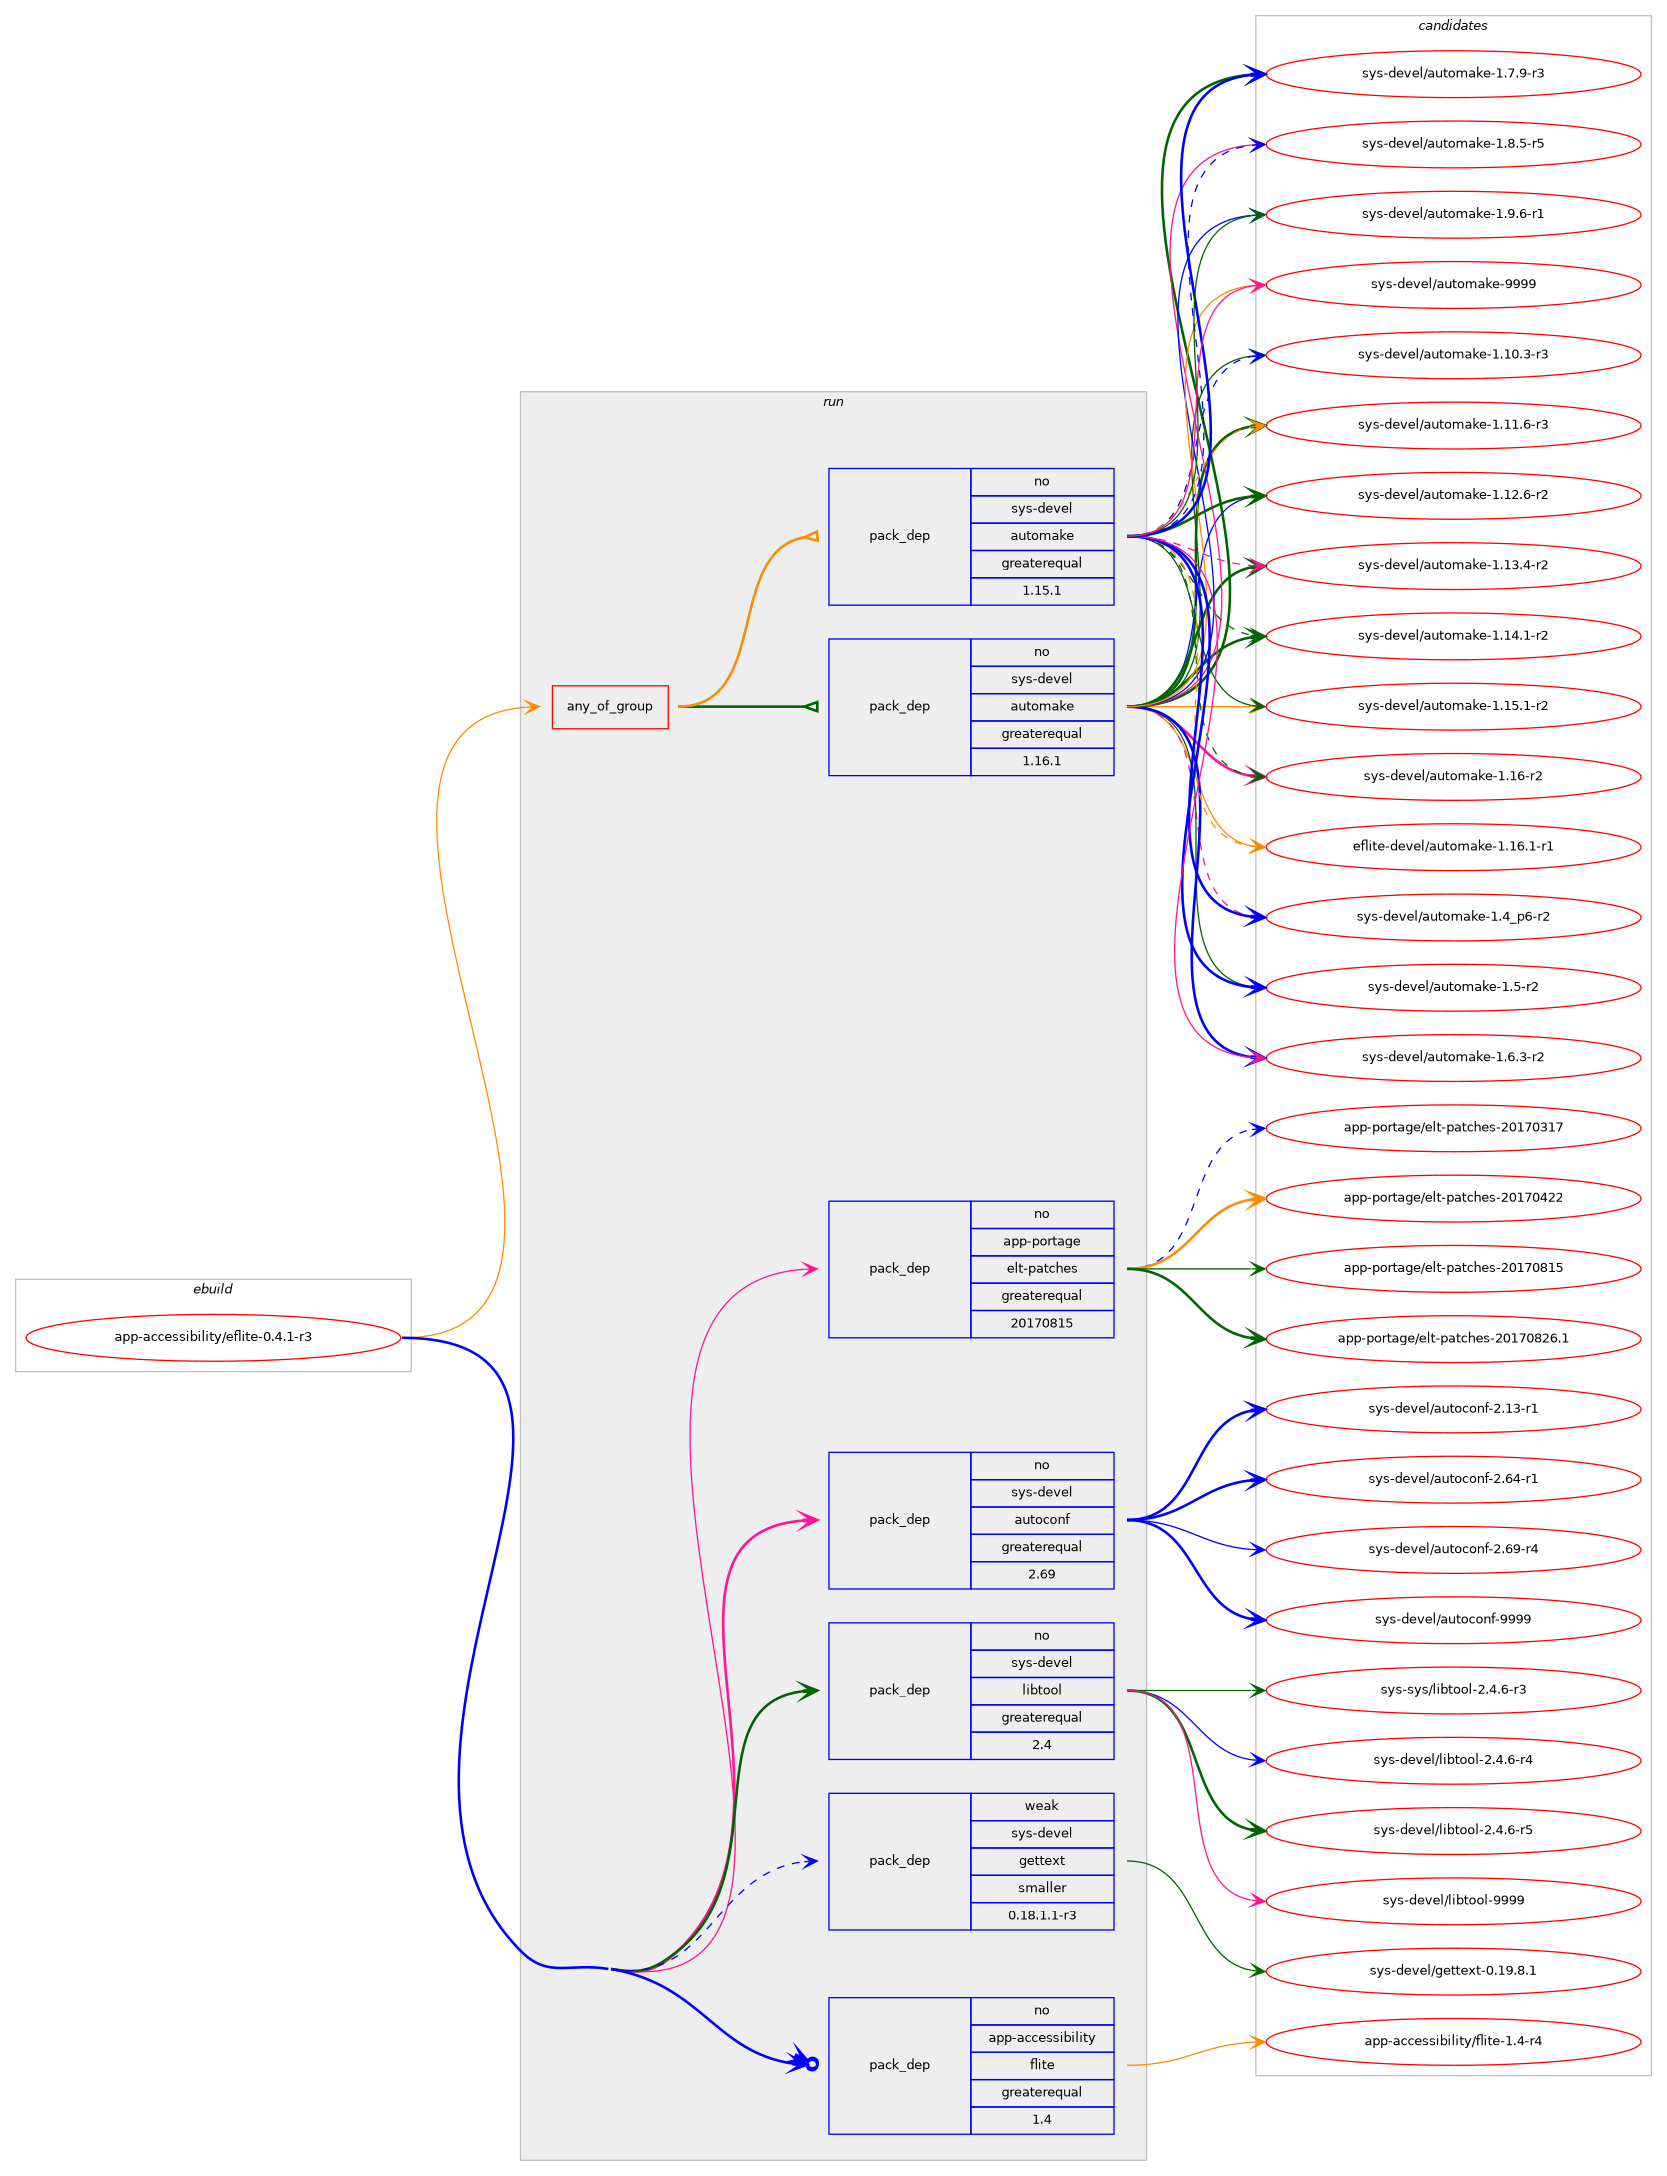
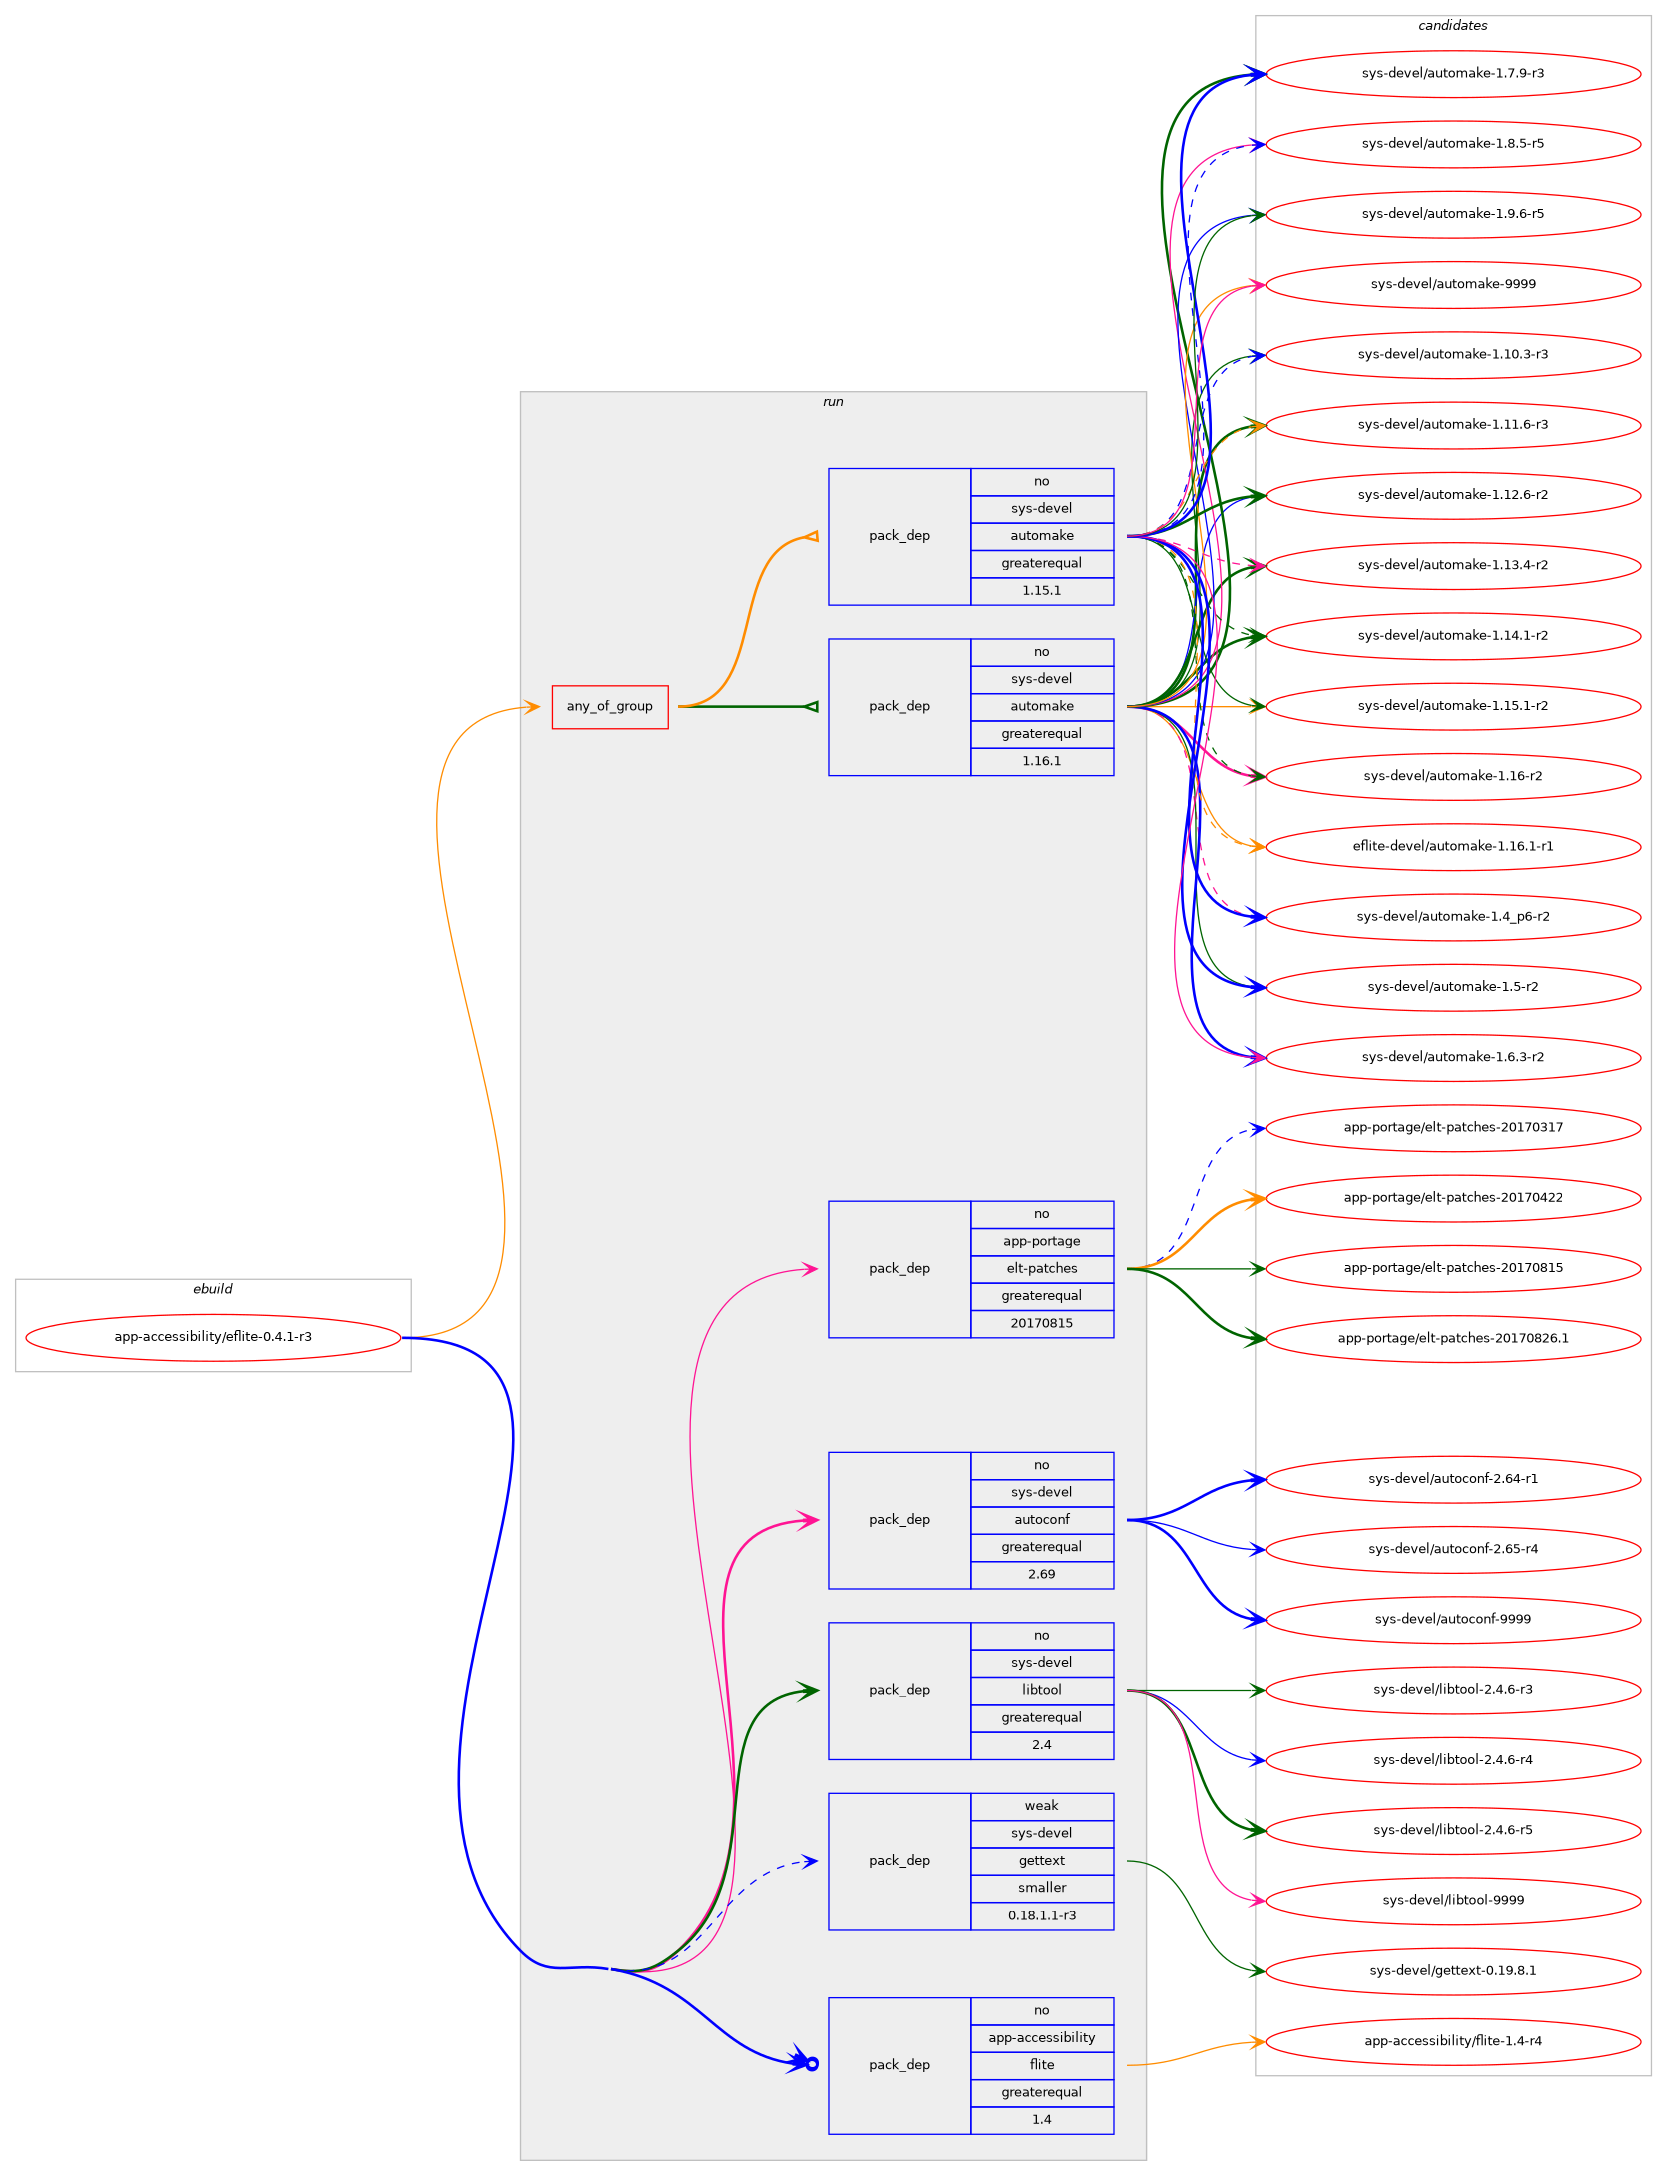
  digraph {
    compound=true
    concentrate=true
    fontname=Helvetica
    fontsize=10
    newrank=true
    rankdir=LR
    ranksep=1.5
    node [color=red fontname=Helvetica fontsize=10]
    edge [arrowhead=vee color=darkgreen headport=w style=solid tailport=e weight=100]
    n1 [label="app-accessibility/eflite-0.4.1-r3" width=4]
    n2 [color=blue label=<<TABLE BORDER="0" CELLBORDER="1" CELLSPACING="0" CELLPADDING="4" WIDTH="220"><TR><TD ROWSPAN="6" CELLPADDING="30">pack_dep</TD></TR><TR><TD WIDTH="110">no</TD></TR><TR><TD>sys-devel</TD></TR><TR><TD>automake</TD></TR><TR><TD>greaterequal</TD></TR><TR><TD>1.16.1</TD></TR></TABLE>> shape=none]
    n3 [color=blue label=<<TABLE BORDER="0" CELLBORDER="1" CELLSPACING="0" CELLPADDING="4" WIDTH="220"><TR><TD ROWSPAN="6" CELLPADDING="30">pack_dep</TD></TR><TR><TD WIDTH="110">no</TD></TR><TR><TD>sys-devel</TD></TR><TR><TD>automake</TD></TR><TR><TD>greaterequal</TD></TR><TR><TD>1.15.1</TD></TR></TABLE>> shape=none]
    n4 [label=<<TABLE BORDER="0" CELLBORDER="1" CELLSPACING="0" CELLPADDING="4"><TR><TD CELLPADDING="10">any_of_group</TD></TR></TABLE>> shape=none]
    n5 [color=blue label=<<TABLE BORDER="0" CELLBORDER="1" CELLSPACING="0" CELLPADDING="4" WIDTH="220"><TR><TD ROWSPAN="6" CELLPADDING="30">pack_dep</TD></TR><TR><TD WIDTH="110">no</TD></TR><TR><TD>app-portage</TD></TR><TR><TD>elt-patches</TD></TR><TR><TD>greaterequal</TD></TR><TR><TD>20170815</TD></TR></TABLE>> shape=none]
    n6 [color=blue label=<<TABLE BORDER="0" CELLBORDER="1" CELLSPACING="0" CELLPADDING="4" WIDTH="220"><TR><TD ROWSPAN="6" CELLPADDING="30">pack_dep</TD></TR><TR><TD WIDTH="110">no</TD></TR><TR><TD>sys-devel</TD></TR><TR><TD>autoconf</TD></TR><TR><TD>greaterequal</TD></TR><TR><TD>2.69</TD></TR></TABLE>> shape=none]
    n7 [color=blue label=<<TABLE BORDER="0" CELLBORDER="1" CELLSPACING="0" CELLPADDING="4" WIDTH="220"><TR><TD ROWSPAN="6" CELLPADDING="30">pack_dep</TD></TR><TR><TD WIDTH="110">no</TD></TR><TR><TD>sys-devel</TD></TR><TR><TD>libtool</TD></TR><TR><TD>greaterequal</TD></TR><TR><TD>2.4</TD></TR></TABLE>> shape=none]
    n8 [color=blue label=<<TABLE BORDER="0" CELLBORDER="1" CELLSPACING="0" CELLPADDING="4" WIDTH="220"><TR><TD ROWSPAN="6" CELLPADDING="30">pack_dep</TD></TR><TR><TD WIDTH="110">weak</TD></TR><TR><TD>sys-devel</TD></TR><TR><TD>gettext</TD></TR><TR><TD>smaller</TD></TR><TR><TD>0.18.1.1-r3</TD></TR></TABLE>> shape=none]
    n9 [color=blue label=<<TABLE BORDER="0" CELLBORDER="1" CELLSPACING="0" CELLPADDING="4" WIDTH="220"><TR><TD ROWSPAN="6" CELLPADDING="30">pack_dep</TD></TR><TR><TD WIDTH="110">no</TD></TR><TR><TD>app-accessibility</TD></TR><TR><TD>flite</TD></TR><TR><TD>greaterequal</TD></TR><TR><TD>1.4</TD></TR></TABLE>> shape=none]
    n10 [label="sys-devel/automake-1.10.3-r3" width=4]
    n11 [label="sys-devel/automake-1.11.6-r3" width=4]
    n12 [label="sys-devel/automake-1.12.6-r2" width=4]
    n13 [label="sys-devel/automake-1.13.4-r2" width=4]
    n14 [label="sys-devel/automake-1.14.1-r2" width=4]
    n15 [label="sys-devel/automake-1.15.1-r2" width=4]
    n16 [label="sys-devel/automake-1.16-r2" width=4]
    n17 [label="eflite-devel/automake-1.16.1-r1" width=4]
    n18 [label="sys-devel/automake-1.4_p6-r2" width=4]
    n19 [label="sys-devel/automake-1.5-r2" width=4]
    n20 [label="sys-devel/automake-1.6.3-r2" width=4]
    n21 [label="sys-devel/automake-1.7.9-r3" width=4]
    n22 [label="sys-devel/automake-1.8.5-r5" width=4]
-   n23 [label="sys-devel/automake-1.9.6-r1" width=4]
+   n23 [label="sys-devel/automake-1.9.6-r5" width=4]
    n24 [label="sys-devel/automake-9999" width=4]
    n25 [label="app-portage/elt-patches-20170317" width=4]
    n26 [label="app-portage/elt-patches-20170422" width=4]
    n27 [label="app-portage/elt-patches-20170815" width=4]
    n28 [label="app-portage/elt-patches-20170826.1" width=4]
-   n29 [label="sys-devel/autoconf-2.13-r1" width=4]
    n30 [label="sys-devel/autoconf-2.64-r1" width=4]
-   n31 [label="sys-devel/autoconf-2.69-r4" width=4]
+   n31 [label="sys-devel/autoconf-2.65-r4" width=4]
    n32 [label="sys-devel/autoconf-9999" width=4]
-   n33 [label="sys-sys/libtool-2.4.6-r3" width=4]
+   n33 [label="sys-devel/libtool-2.4.6-r3" width=4]
    n34 [label="sys-devel/libtool-2.4.6-r4" width=4]
    n35 [label="sys-devel/libtool-2.4.6-r5" width=4]
    n36 [label="sys-devel/libtool-9999" width=4]
    n37 [label="sys-devel/gettext-0.19.8.1" width=4]
    n38 [label="app-accessibility/flite-1.4-r4" width=4]
    subgraph cluster_1 {
      color=gray
      label=<<i>ebuild</i>>
      rank=same
      n1
    }
    subgraph cluster_2 {
      color=gray
      label=<<i>dependencies</i>>
      subgraph cluster_3 {
        color=gray
        fillcolor="#eeeeee"
        label=<<i>compile</i>>
        style=filled
        subgraph sub_4 {
          color=gray
          fillcolor="#eeeeee"
          label=<<i>compile</i>>
          style=filled
          n4
          subgraph sub_5 {
            color=gray
            fillcolor="#eeeeee"
            label=<<i>compile</i>>
            style=filled
            n2
          }
          subgraph sub_6 {
            color=gray
            fillcolor="#eeeeee"
            label=<<i>compile</i>>
            style=filled
            n3
          }
        }
        subgraph sub_7 {
          color=gray
          fillcolor="#eeeeee"
          label=<<i>compile</i>>
          style=filled
          n5
        }
        subgraph sub_8 {
          color=gray
          fillcolor="#eeeeee"
          label=<<i>compile</i>>
          style=filled
          n6
        }
        subgraph sub_9 {
          color=gray
          fillcolor="#eeeeee"
          label=<<i>compile</i>>
          style=filled
          n7
        }
        subgraph sub_10 {
          color=gray
          fillcolor="#eeeeee"
          label=<<i>compile</i>>
          style=filled
          n8
        }
      }
      subgraph cluster_11 {
        color=gray
        fillcolor="#eeeeee"
        label=<<i>compile and run</i>>
        style=filled
        subgraph sub_12 {
          color=gray
          fillcolor="#eeeeee"
          label=<<i>compile and run</i>>
          style=filled
          n9
        }
      }
      subgraph cluster_13 {
        color=gray
        fillcolor="#eeeeee"
        label=<<i>run</i>>
        style=filled
      }
    }
    subgraph cluster_14 {
      color=gray
      label=<<i>candidates</i>>
      rank=same
      subgraph sub_15 {
        color=black
        label=<<i>candidates</i>>
        nodesep=1
        rank=same
        n10
        n11
        n12
        n13
        n14
        n15
        n16
        n17
        n18
        n19
        n20
        n21
        n22
        n23
        n24
      }
      subgraph sub_16 {
        color=black
        label=<<i>candidates</i>>
        nodesep=1
        rank=same
        n10
        n11
        n12
        n13
        n14
        n15
        n16
        n17
        n18
        n19
        n20
        n21
        n22
        n23
        n24
      }
      subgraph sub_17 {
        color=black
        label=<<i>candidates</i>>
        nodesep=1
        rank=same
        n25
        n26
        n27
        n28
      }
      subgraph sub_18 {
        color=black
        label=<<i>candidates</i>>
        nodesep=1
        rank=same
-       n29
        n30
        n31
        n32
      }
      subgraph sub_19 {
        color=black
        label=<<i>candidates</i>>
        nodesep=1
        rank=same
        n33
        n34
        n35
        n36
      }
      subgraph sub_20 {
        color=black
        label=<<i>candidates</i>>
        nodesep=1
        rank=same
        n37
      }
      subgraph sub_21 {
        color=black
        label=<<i>candidates</i>>
        nodesep=1
        rank=same
        n38
      }
    }
    n1 -> n4 [color=darkorange weight=20]
    n1 -> n5 [color=deeppink weight=20]
    n1 -> n6 [color=deeppink style=bold weight=20]
    n1 -> n7 [style=bold weight=20]
    n1 -> n8 [color=blue style=dashed weight=20]
    n1 -> n9 [arrowhead=odotvee color=blue style=bold weight=20]
    n2 -> n10
    n2 -> n11 [style=bold]
    n2 -> n12 [color=blue]
    n2 -> n13 [style=bold]
    n2 -> n14 [style=bold]
    n2 -> n15 [color=darkorange]
    n2 -> n16 [color=deeppink style=bold]
    n2 -> n17 [color=darkorange]
    n2 -> n18 [color=deeppink style=dashed]
    n2 -> n19
    n2 -> n20 [color=blue style=bold]
    n2 -> n21 [style=bold]
    n2 -> n22 [color=deeppink]
    n2 -> n23 [color=blue]
    n2 -> n24 [color=darkorange]
    n3 -> n10 [color=blue style=dashed]
    n3 -> n11 [color=darkorange style=dashed]
    n3 -> n12 [style=bold]
    n3 -> n13 [color=deeppink style=dashed]
    n3 -> n14 [style=dashed]
    n3 -> n15
    n3 -> n16 [style=dashed]
    n3 -> n17 [color=darkorange style=dashed]
    n3 -> n18 [color=blue style=bold]
    n3 -> n19 [color=blue style=bold]
    n3 -> n20 [color=deeppink]
    n3 -> n21 [color=blue style=bold]
    n3 -> n22 [color=blue style=dashed]
    n3 -> n23
    n3 -> n24 [color=deeppink]
    n4 -> n2 [arrowhead=oinv style=bold weight=20]
    n4 -> n3 [arrowhead=oinv color=darkorange style=bold weight=20]
    n5 -> n25 [color=blue style=dashed]
    n5 -> n26 [color=darkorange style=bold]
    n5 -> n27
    n5 -> n28 [style=bold]
-   n6 -> n29 [color=blue style=bold]
    n6 -> n30 [color=blue style=bold]
    n6 -> n31 [color=blue]
    n6 -> n32 [color=blue style=bold]
    n7 -> n33
    n7 -> n34 [color=blue]
    n7 -> n35 [style=bold]
    n7 -> n36 [color=deeppink]
    n8 -> n37
    n9 -> n38 [color=darkorange]
  }
